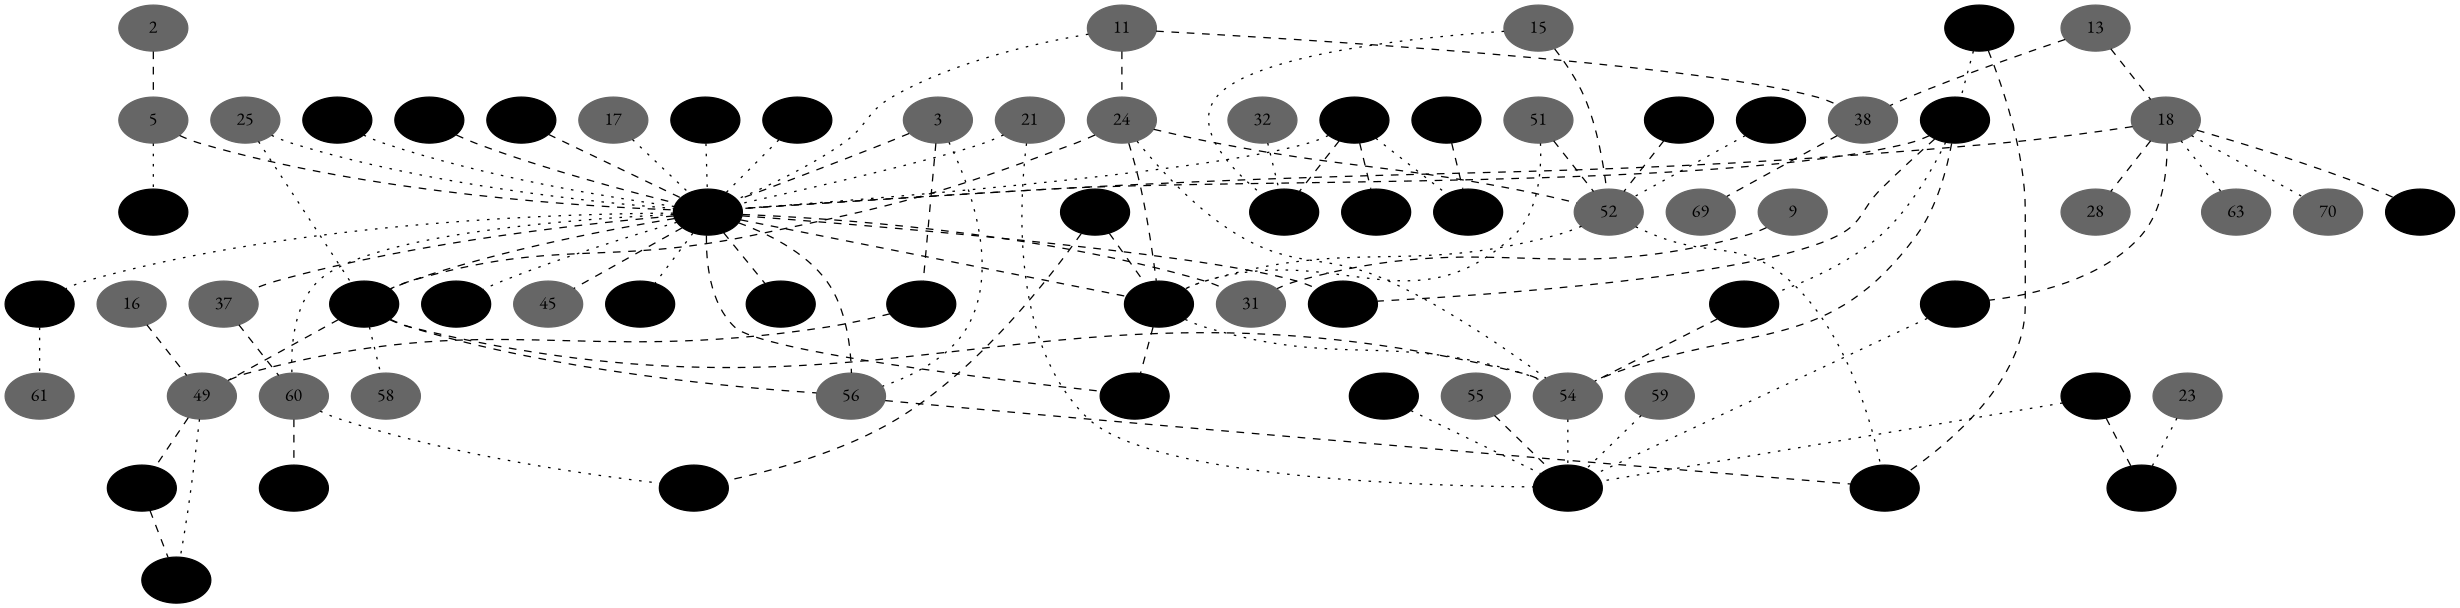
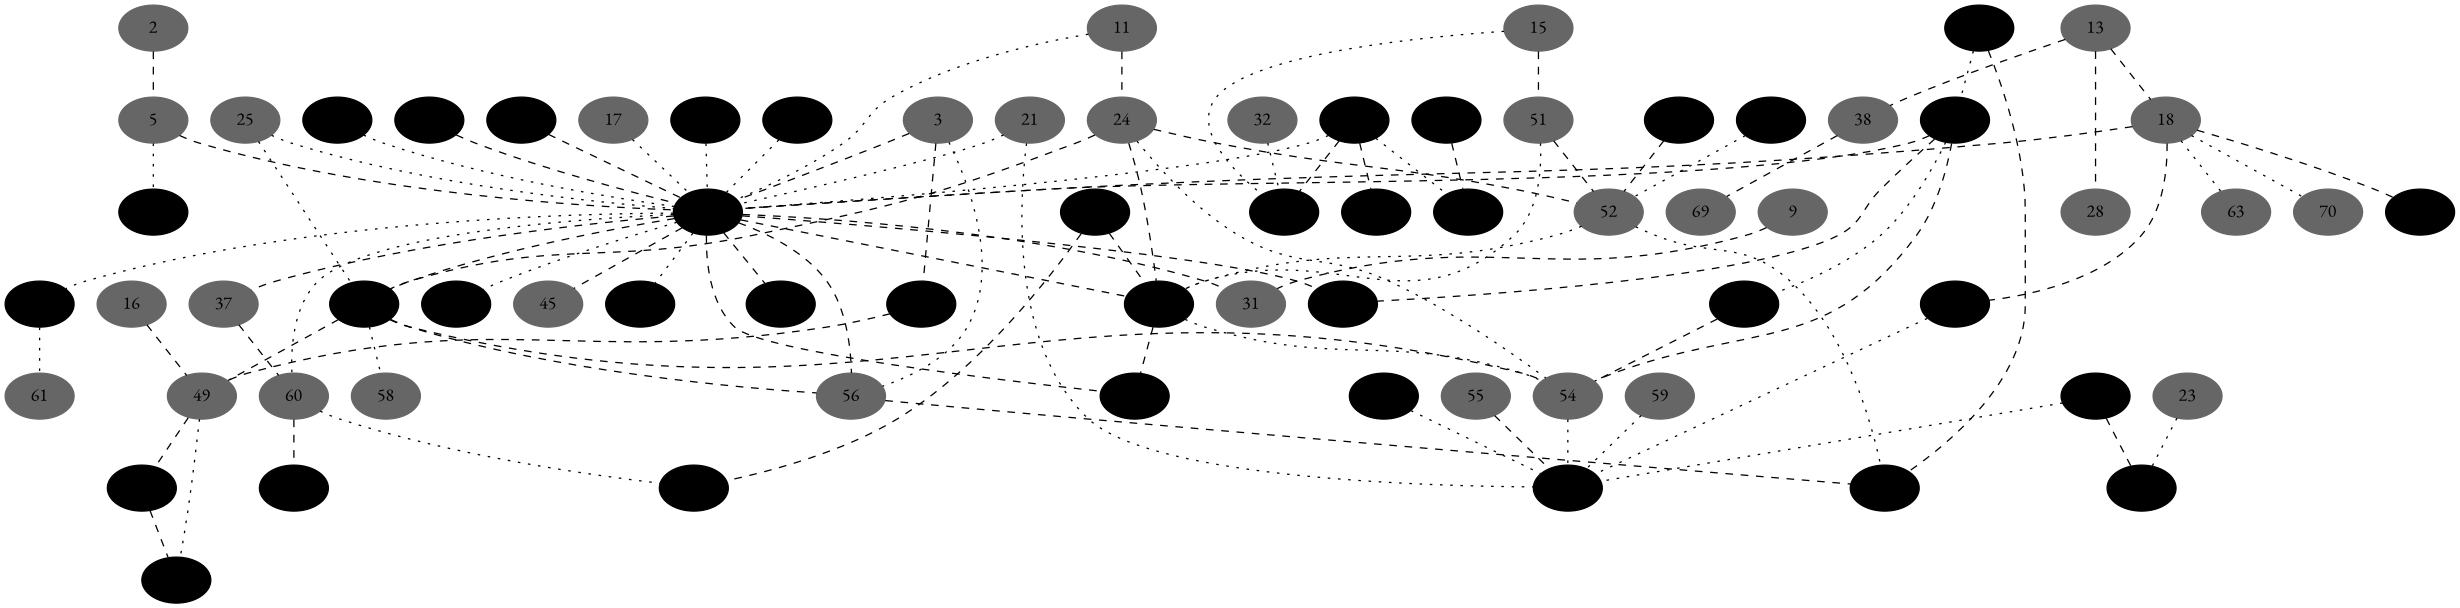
  graph {
    fontname="EB Garamond"
    node [color=black fontname="EB Garamond" style=filled]
    edge [fontname="EB Garamond" style=dashed weight=1.0]
    1
    26
    56 [color=gray40]
    53
    31 [color=gray40]
    34
    47
    35
    36
    37 [color=gray40]
    44
    45 [color=gray40]
    50
    60 [color=gray40]
    67
    2 [color=gray40]
    5 [color=gray40]
    42
    3 [color=gray40]
    29
    49 [color=gray40]
    62
    4
    6
    57
    66
    7
    12
    33
    54 [color=gray40]
    8
    68
    9 [color=gray40]
    10
    11 [color=gray40]
    24 [color=gray40]
    38 [color=gray40]
    52 [color=gray40]
    69 [color=gray40]
    13 [color=gray40]
    18 [color=gray40]
    28 [color=gray40]
    39
    46
    63 [color=gray40]
    70 [color=gray40]
    14
    30
    40
    41
    15 [color=gray40]
    16 [color=gray40]
    65
    71
    17 [color=gray40]
    19
    20
    21 [color=gray40]
    22
    23 [color=gray40]
    58 [color=gray40]
    25 [color=gray40]
    61 [color=gray40]
    64
    27
    32 [color=gray40]
    43
    48
    51 [color=gray40]
    55 [color=gray40]
    59 [color=gray40]
    1 -- 26 [style=dotted]
    26 -- 56 [weight=2.0]
    26 -- 53
    26 -- 31
    26 -- 34
    26 -- 47
    26 -- 35
    26 -- 36 [style=dotted weight=2.0]
    26 -- 37
    26 -- 44 [style=dotted]
    26 -- 45
    26 -- 50 [style=dotted]
    26 -- 60 [style=dotted]
    26 -- 67
    56 -- 62
    53 -- 67
    53 -- 54 [style=dotted]
    47 -- 56
    47 -- 49
    47 -- 54
    47 -- 58 [style=dotted]
    36 -- 61 [style=dotted]
    37 -- 60
    60 -- 68 [style=dotted]
    60 -- 64
    2 -- 5
    5 -- 26
    5 -- 42 [style=dotted]
    3 -- 26
    3 -- 56 [style=dotted]
    3 -- 29
    29 -- 49
    49 -- 65
    49 -- 71 [style=dotted]
    4 -- 26
    6 -- 57
    6 -- 66 [style=dotted]
    7 -- 62
    7 -- 12 [style=dotted]
    12 -- 26
    12 -- 34
    12 -- 33 [style=dotted]
    12 -- 54
    33 -- 54
    54 -- 66 [style=dotted]
    8 -- 53
    8 -- 68
    9 -- 31
    10 -- 26
    11 -- 26 [style=dotted]
    11 -- 24
-   11 -- 38
    24 -- 53
    24 -- 47
    24 -- 54 [style=dotted]
    24 -- 52
    38 -- 69
    52 -- 53 [style=dotted]
    52 -- 62 [style=dotted]
    13 -- 38
    13 -- 18
    18 -- 26
-   18 -- 28
+   13 -- 28
    18 -- 39
    18 -- 46
    18 -- 63 [style=dotted]
    18 -- 70 [style=dotted]
    39 -- 66 [style=dotted]
    14 -- 26 [style=dotted weight=2.0]
    14 -- 30 [style=dotted]
    14 -- 40
    14 -- 41
-   15 -- 52
+   15 -- 51
    15 -- 40 [style=dotted]
    16 -- 49
    65 -- 71
    17 -- 26 [style=dotted]
    19 -- 26 [style=dotted]
    20 -- 26 [style=dotted]
    21 -- 26 [style=dotted]
    21 -- 66 [style=dotted]
    22 -- 66 [style=dotted]
    23 -- 57 [style=dotted]
    25 -- 26 [style=dotted]
    25 -- 47 [style=dotted]
    27 -- 30
    32 -- 40 [style=dotted]
    43 -- 52
    48 -- 52 [style=dotted]
    51 -- 53 [style=dotted]
    51 -- 52
    55 -- 66
    59 -- 66 [style=dotted]
  }
